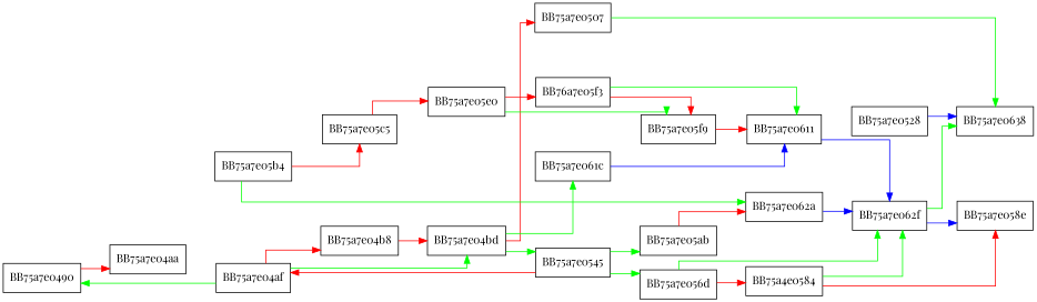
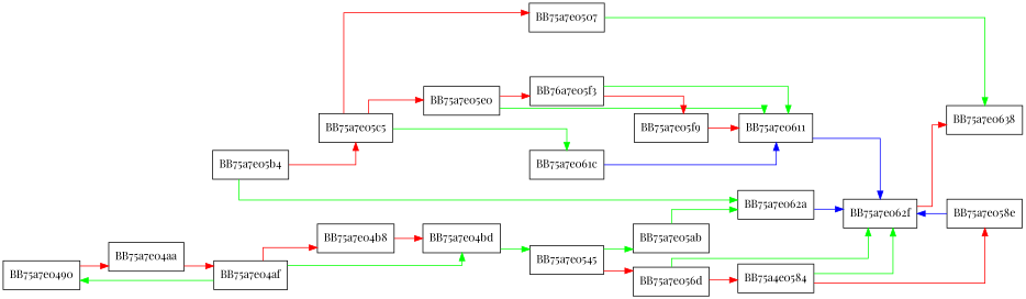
  digraph {
    fontname="Playfair Display"
    rankdir=LR
    splines=ortho
    node [fontname="Playfair Display" shape=box]
    edge [color=red fontname="Playfair Display"]
    BB75a7e0490
    BB75a7e04aa
    BB75a7e04af
    BB75a7e04bd
    BB75a7e04b8
    BB75a7e0545
    BB75a7e0507
    BB75a7e05ab
    BB75a7e056d
    BB75a7e0638
    BB75a7e062a
    BB75a7e062f
    n13 [label=BB75a4e0584]
-   BB75a7e0528
    BB75a7e05b4
    BB75a7e05c5
    BB75a7e058e
    BB75a7e061c
    BB75a7e05e0
    BB75a7e0611
    n21 [label=BB76a7e05f3]
    BB75a7e05f9
    BB75a7e0490 -> BB75a7e04aa
-   BB75a7e0545 -> BB75a7e04af
+   BB75a7e04aa -> BB75a7e04af
    BB75a7e04af -> BB75a7e0490 [color=green]
    BB75a7e04af -> BB75a7e04bd [color=green]
    BB75a7e04af -> BB75a7e04b8
    BB75a7e04bd -> BB75a7e0545 [color=green]
-   BB75a7e04bd -> BB75a7e0507
+   BB75a7e05c5 -> BB75a7e0507
    BB75a7e04b8 -> BB75a7e04bd
    BB75a7e0545 -> BB75a7e05ab [color=green]
-   BB75a7e0545 -> BB75a7e056d [color=green]
+   BB75a7e0545 -> BB75a7e056d
    BB75a7e0507 -> BB75a7e0638 [color=green]
-   BB75a7e05ab -> BB75a7e062a
+   BB75a7e05ab -> BB75a7e062a [color=green]
    BB75a7e056d -> BB75a7e062f [color=green]
    BB75a7e056d -> n13
    BB75a7e062a -> BB75a7e062f [color=blue]
-   BB75a7e062f -> BB75a7e0638 [color=green]
+   BB75a7e062f -> BB75a7e0638
    n13 -> BB75a7e062f [color=green]
    n13 -> BB75a7e058e
-   BB75a7e0528 -> BB75a7e0638 [color=blue]
    BB75a7e05b4 -> BB75a7e062a [color=green]
    BB75a7e05b4 -> BB75a7e05c5
-   BB75a7e04bd -> BB75a7e061c [color=green]
+   BB75a7e05c5 -> BB75a7e061c [color=green]
    BB75a7e05c5 -> BB75a7e05e0
-   BB75a7e062f -> BB75a7e058e [color=blue]
+   BB75a7e058e -> BB75a7e062f [color=blue]
    BB75a7e061c -> BB75a7e0611 [color=blue]
-   BB75a7e05e0 -> BB75a7e05f9 [color=green]
+   BB75a7e05e0 -> BB75a7e0611 [color=green]
    BB75a7e05e0 -> n21
    BB75a7e0611 -> BB75a7e062f [color=blue]
    n21 -> BB75a7e0611 [color=green]
    n21 -> BB75a7e05f9
    BB75a7e05f9 -> BB75a7e0611
  }
